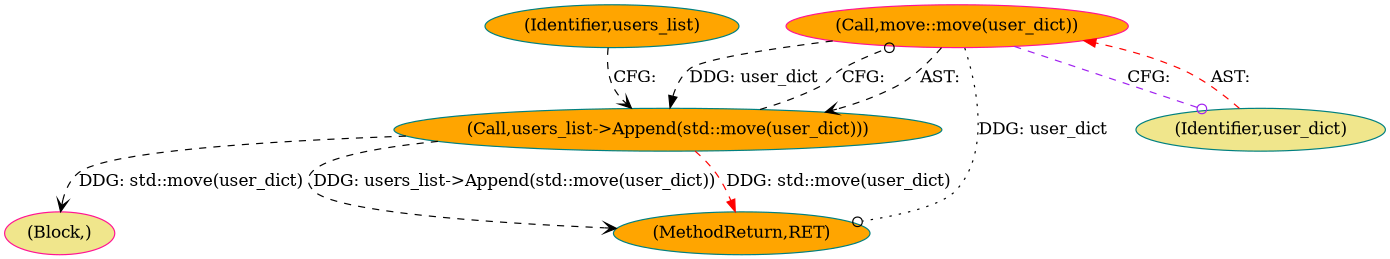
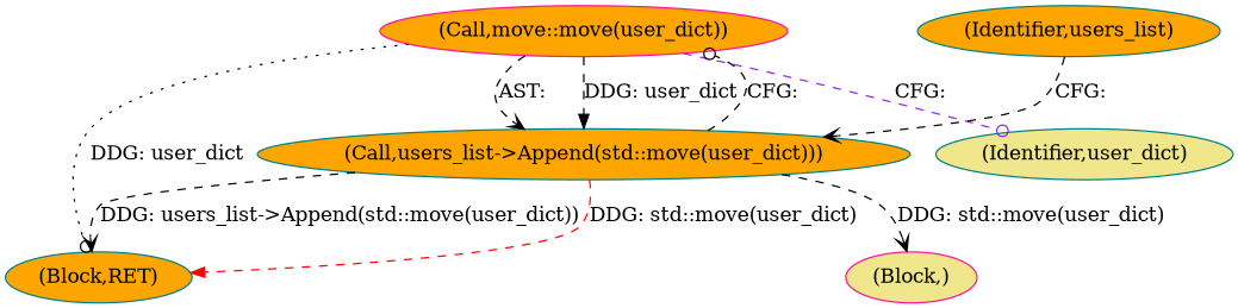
  digraph {
    node [color=teal fillcolor=orange style=filled]
    edge [arrowhead=vee color=black style=dashed]
    n1 [color=deeppink label="(Call,move::move(user_dict))"]
    n2 [label="(Call,users_list->Append(std::move(user_dict)))"]
-   n3 [label="(MethodReturn,RET)"]
+   n3 [label="(Block,RET)"]
    n4 [fillcolor=khaki label="(Identifier,user_dict)"]
    n5 [color=deeppink fillcolor=khaki label="(Block,)"]
    n6 [label="(Identifier,users_list)"]
    n1 -> n2 [label="AST: "]
    n1 -> n2 [arrowhead=normal label="DDG: user_dict"]
    n1 -> n3 [arrowhead=odot label="DDG: user_dict" style=dotted]
    n1 -> n4 [arrowhead=odot color=purple label="CFG: "]
    n2 -> n1 [arrowhead=odot label="CFG: "]
    n2 -> n3 [label="DDG: users_list->Append(std::move(user_dict))"]
    n2 -> n3 [arrowhead=normal color=red label="DDG: std::move(user_dict)"]
    n2 -> n5 [label="DDG: std::move(user_dict)"]
-   n4 -> n1 [arrowhead=normal color=red label="AST: "]
    n6 -> n2 [label="CFG: "]
  }
